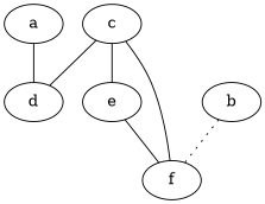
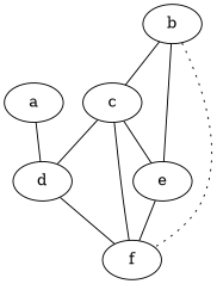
  graph {
    a
    d
    c
    e
    f
    b
    a -- d
+   d -- f
    c -- d
    c -- e
    c -- f
    e -- f
+   b -- c
+   b -- e
    b -- f [style=dotted]
  }
